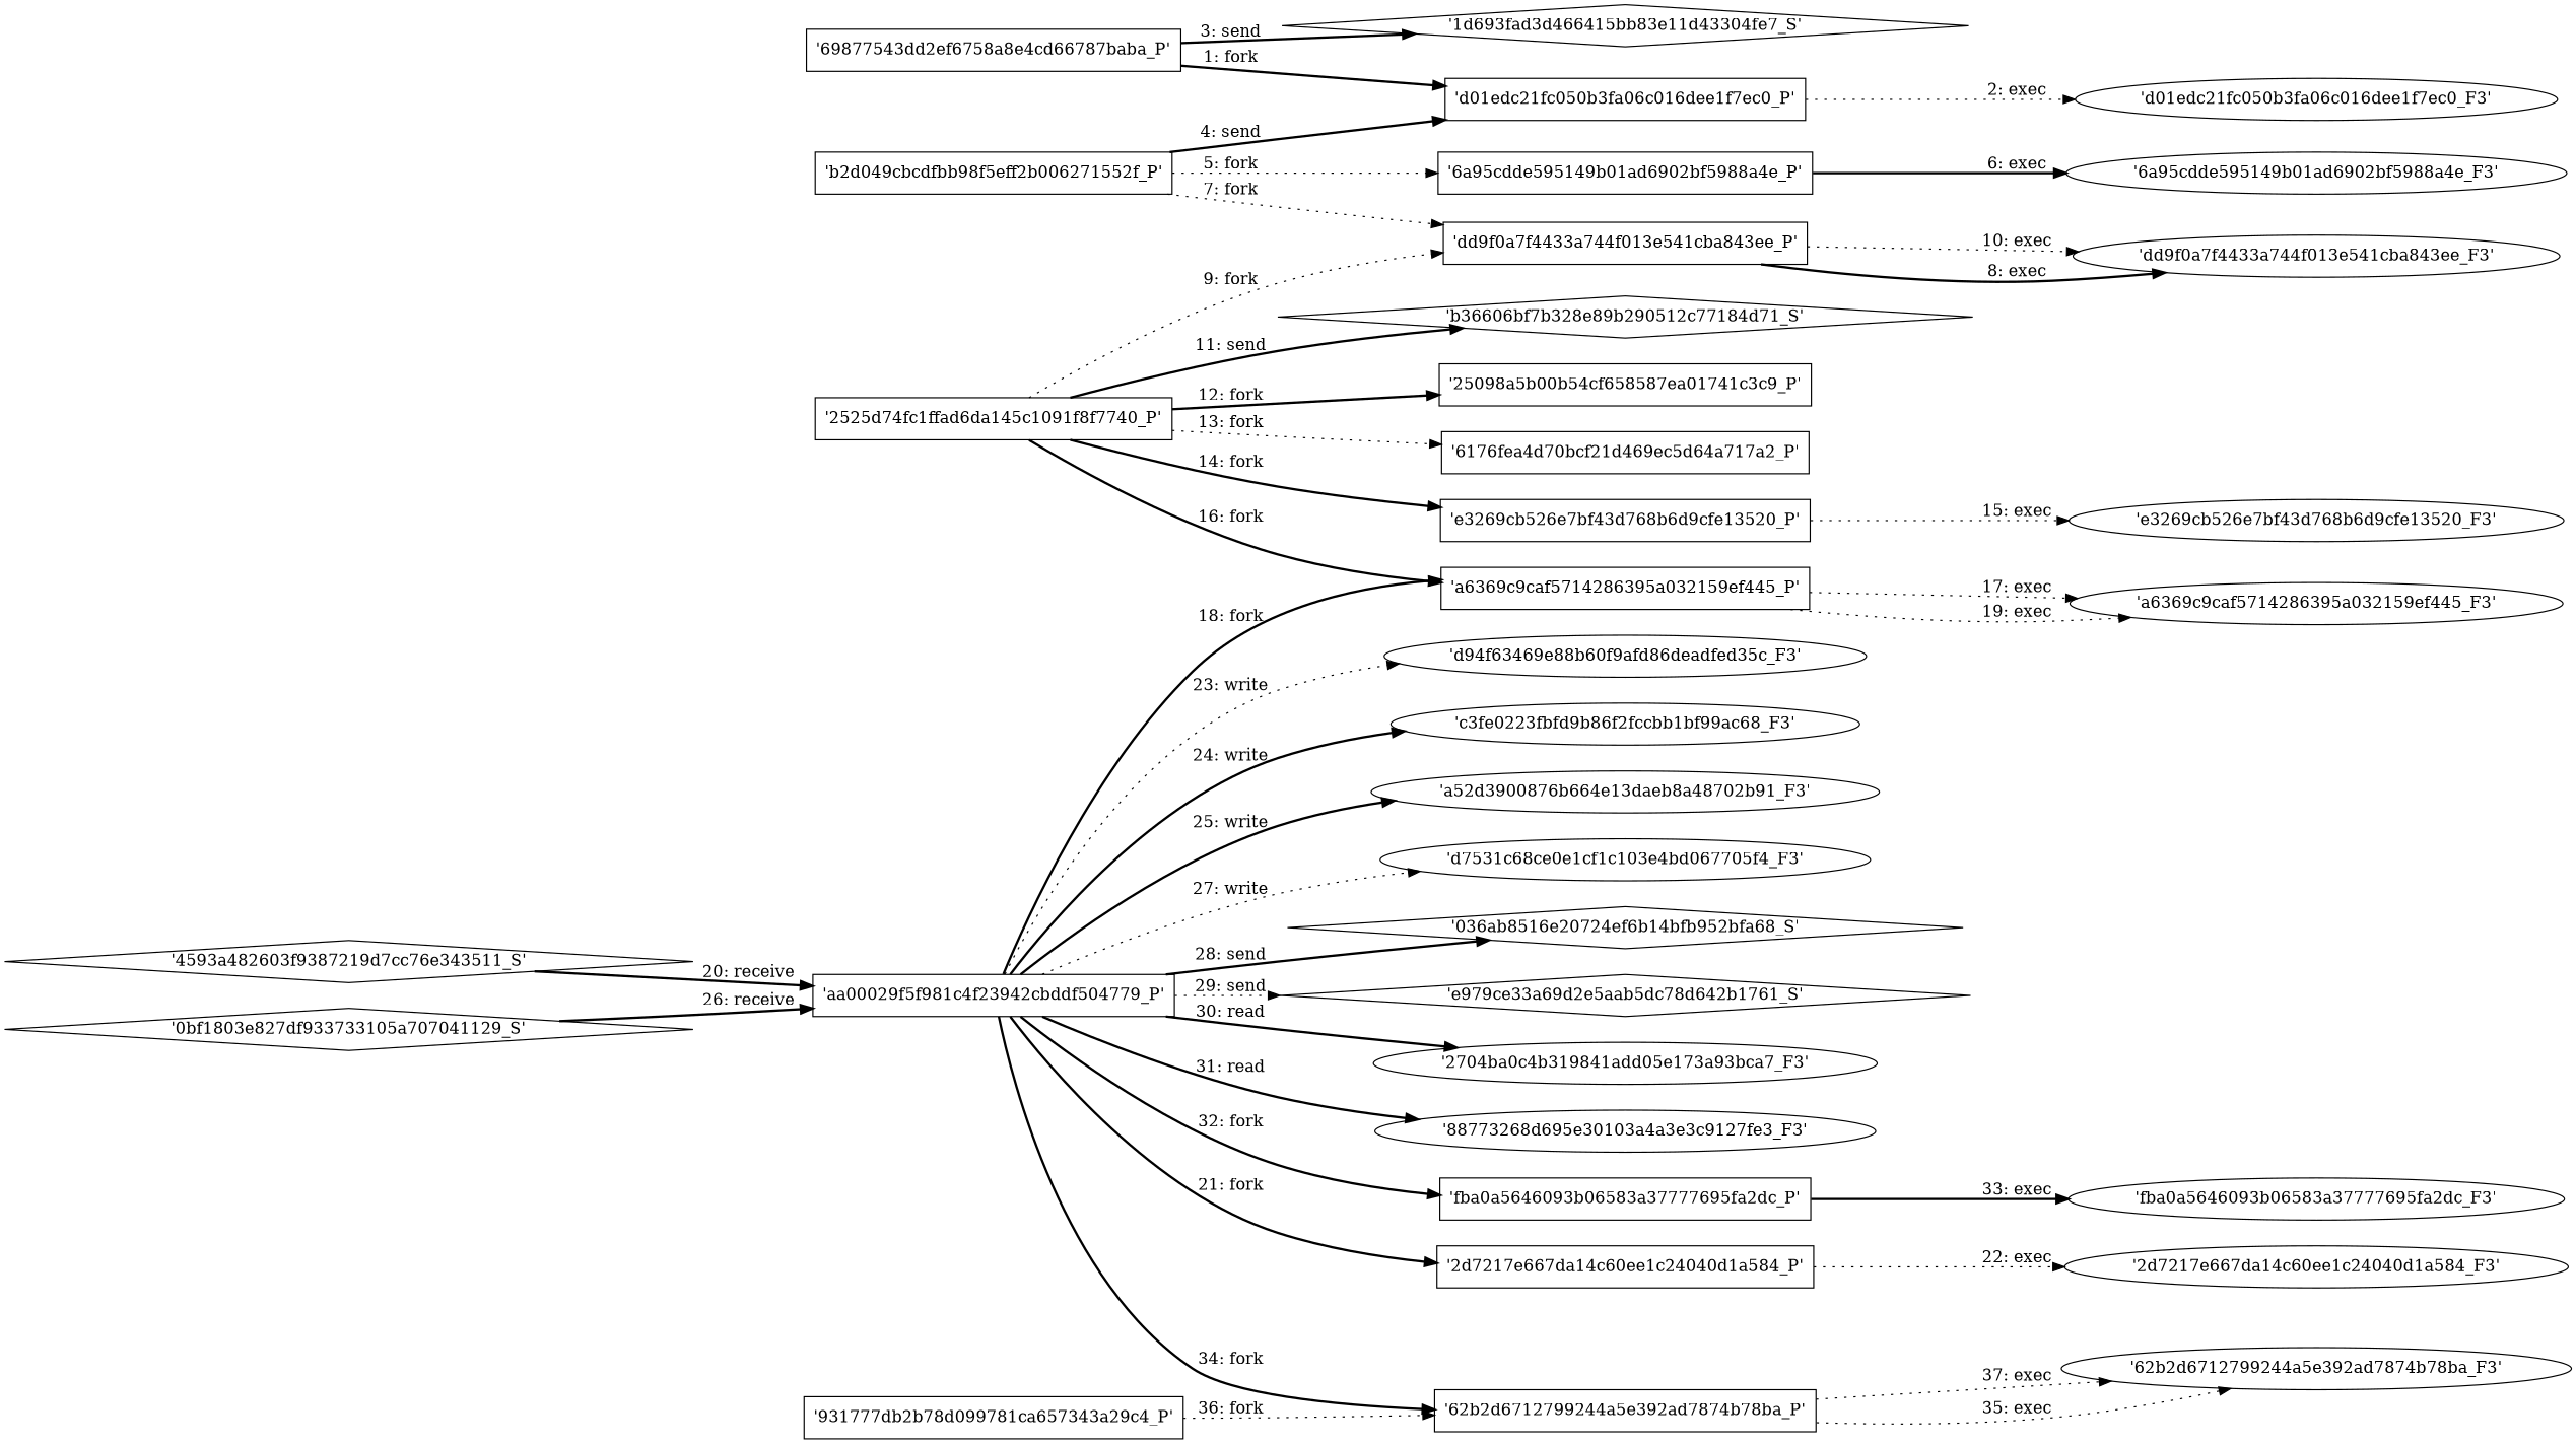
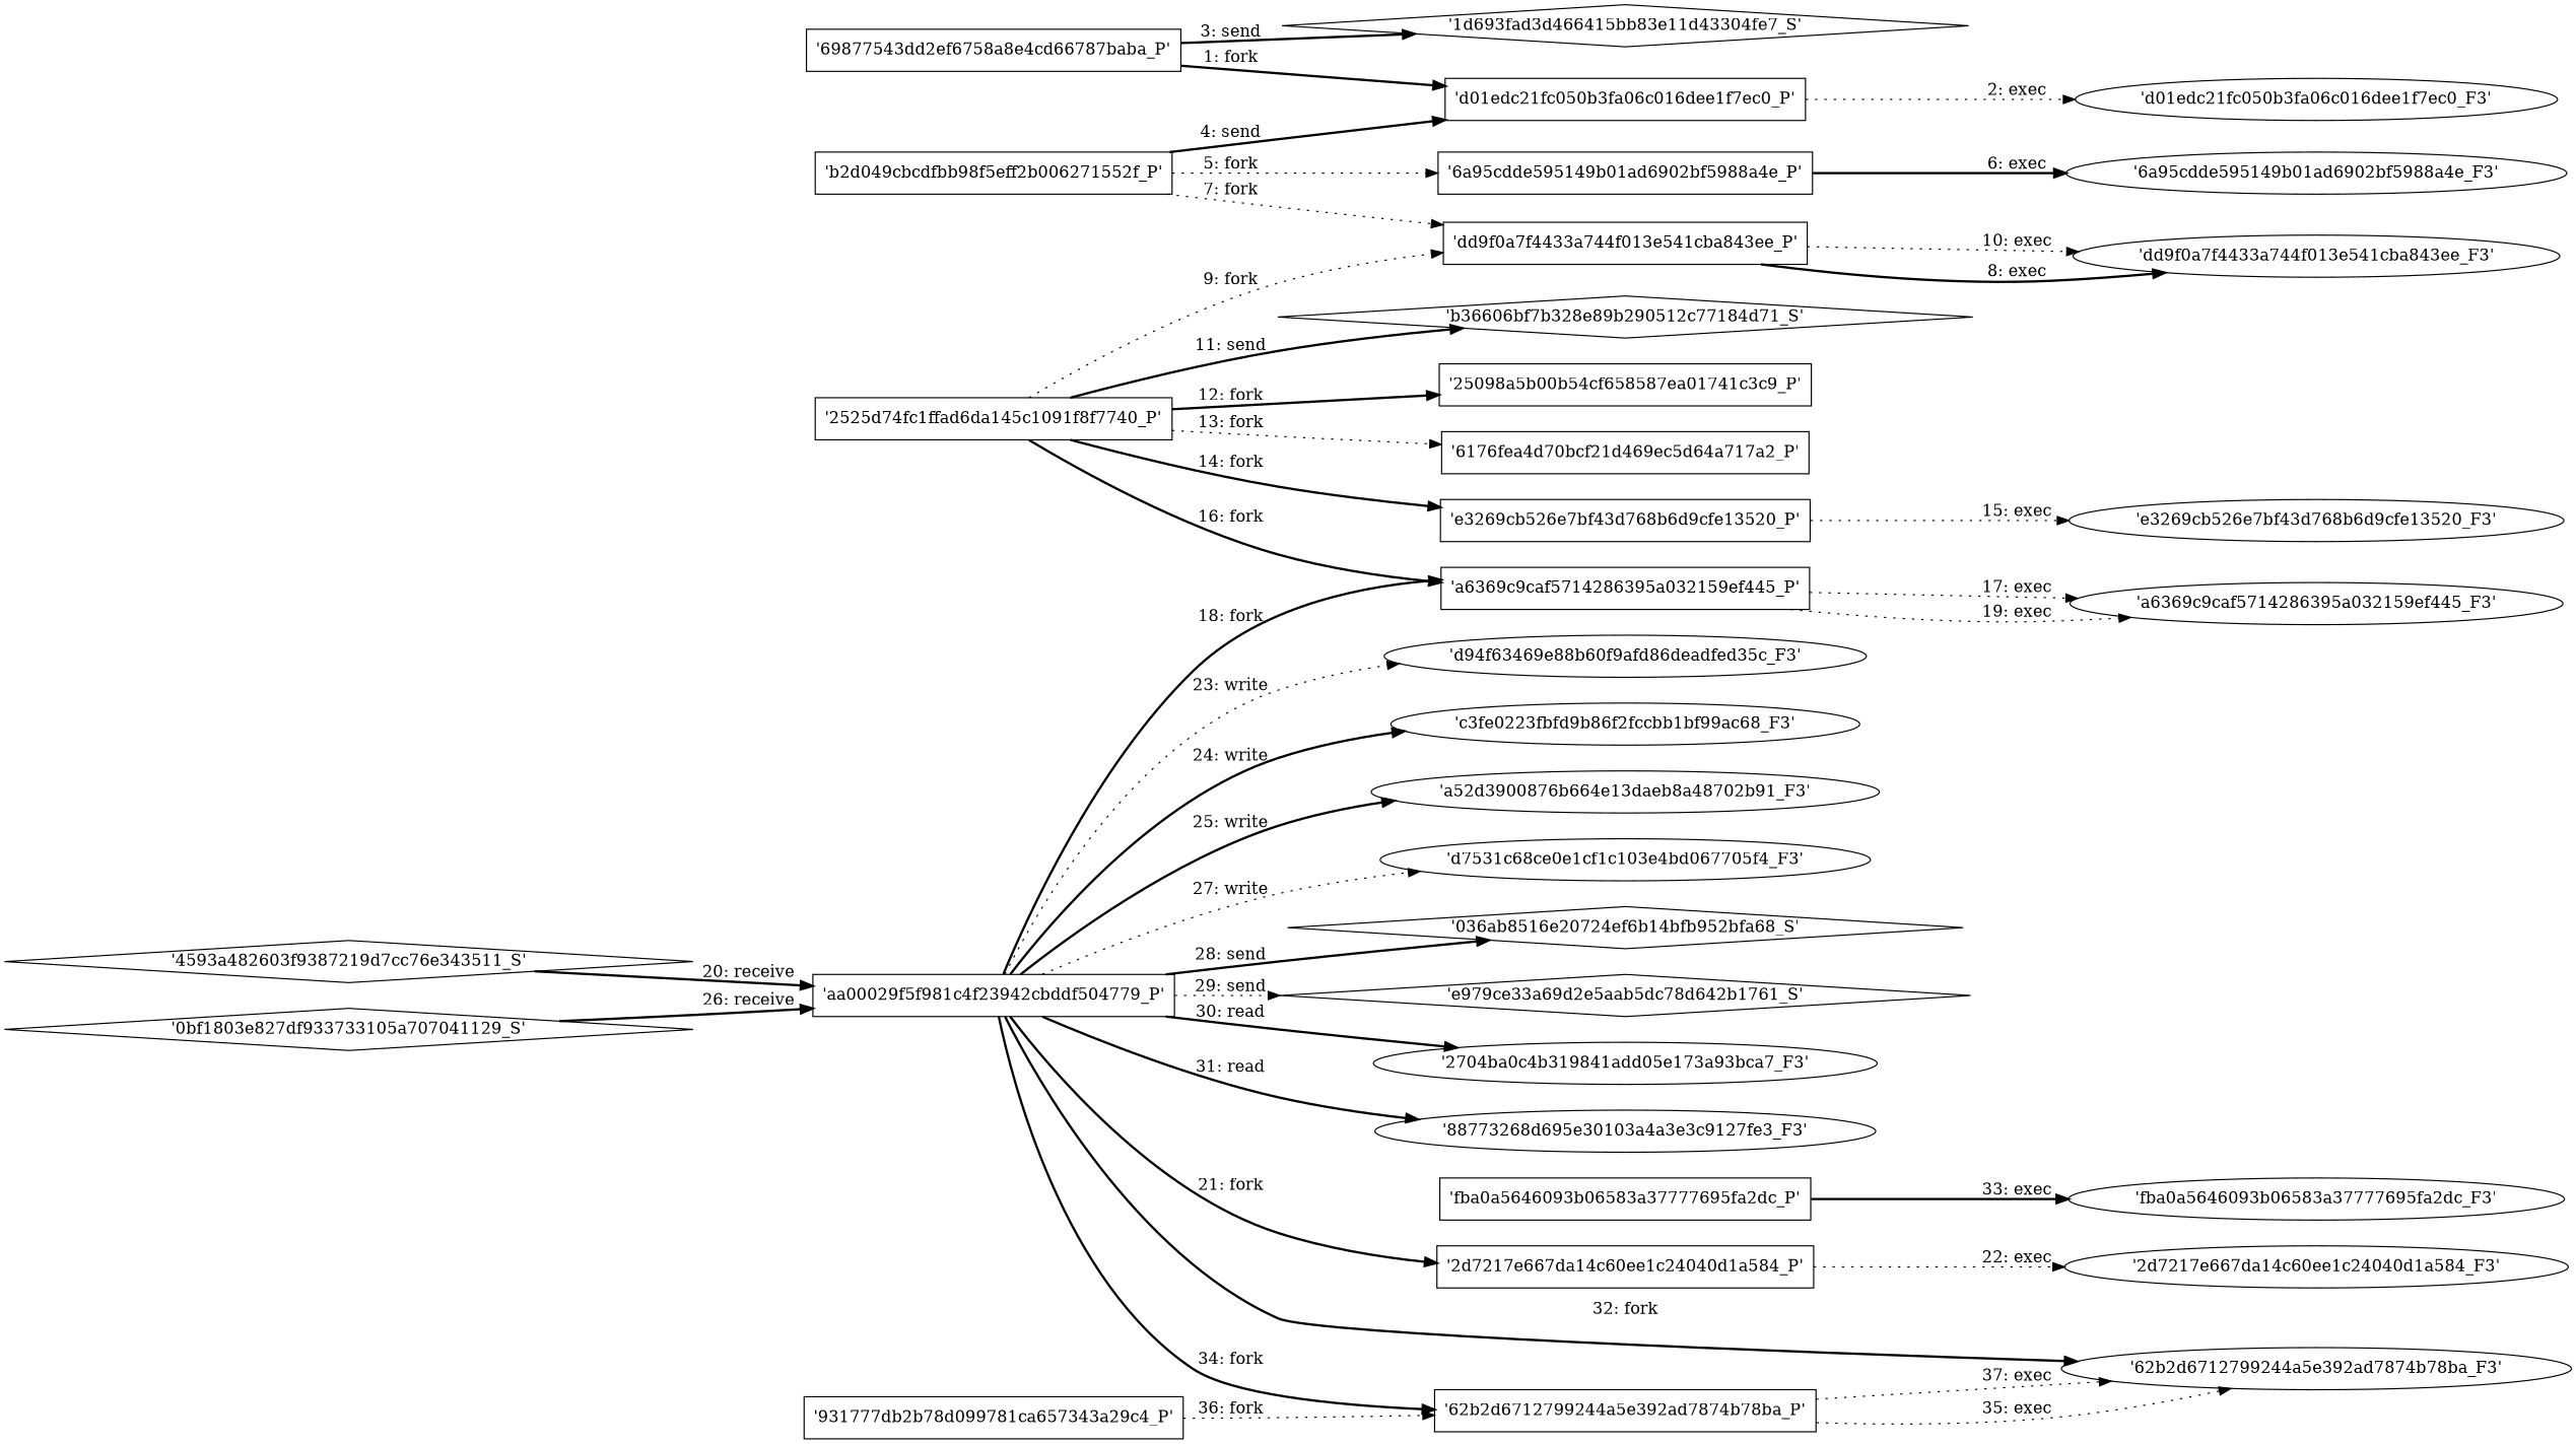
  digraph {
    engine=neato
    fixedsize=false
    fontsize=10
    nodesep=0.3
    rankdir=LR
    ranksep=0
    splines=true
    node [node_type=Process shape=box]
    edge [style=bold]
    "'69877543dd2ef6758a8e4cd66787baba_P'"
    "'d01edc21fc050b3fa06c016dee1f7ec0_P'"
    "'1d693fad3d466415bb83e11d43304fe7_S'" [node_type=Socket shape=diamond]
    "'d01edc21fc050b3fa06c016dee1f7ec0_F3'" [node_type=File shape=ellipse]
    "'b2d049cbcdfbb98f5eff2b006271552f_P'"
    "'6a95cdde595149b01ad6902bf5988a4e_P'"
    "'dd9f0a7f4433a744f013e541cba843ee_P'"
    "'6a95cdde595149b01ad6902bf5988a4e_F3'" [node_type=File shape=ellipse]
    "'dd9f0a7f4433a744f013e541cba843ee_F3'" [node_type=File shape=ellipse]
    "'2525d74fc1ffad6da145c1091f8f7740_P'"
    "'b36606bf7b328e89b290512c77184d71_S'" [node_type=Socket shape=diamond]
    "'25098a5b00b54cf658587ea01741c3c9_P'"
    "'6176fea4d70bcf21d469ec5d64a717a2_P'"
    "'e3269cb526e7bf43d768b6d9cfe13520_P'"
    "'a6369c9caf5714286395a032159ef445_P'"
    "'e3269cb526e7bf43d768b6d9cfe13520_F3'" [node_type=File shape=ellipse]
    "'a6369c9caf5714286395a032159ef445_F3'" [node_type=File shape=ellipse]
    "'aa00029f5f981c4f23942cbddf504779_P'"
    "'2d7217e667da14c60ee1c24040d1a584_P'"
    "'d94f63469e88b60f9afd86deadfed35c_F3'" [node_type=file shape=ellipse]
    "'c3fe0223fbfd9b86f2fccbb1bf99ac68_F3'" [node_type=file shape=ellipse]
    n22 [label="'a52d3900876b664e13daeb8a48702b91_F3'" node_type=file shape=ellipse]
    "'d7531c68ce0e1cf1c103e4bd067705f4_F3'" [node_type=file shape=ellipse]
    "'036ab8516e20724ef6b14bfb952bfa68_S'" [node_type=Socket shape=diamond]
    "'e979ce33a69d2e5aab5dc78d642b1761_S'" [node_type=Socket shape=diamond]
    "'2704ba0c4b319841add05e173a93bca7_F3'" [node_type=file shape=ellipse]
    "'88773268d695e30103a4a3e3c9127fe3_F3'" [node_type=file shape=ellipse]
    "'fba0a5646093b06583a37777695fa2dc_P'"
    "'62b2d6712799244a5e392ad7874b78ba_P'"
    "'2d7217e667da14c60ee1c24040d1a584_F3'" [node_type=File shape=ellipse]
    "'fba0a5646093b06583a37777695fa2dc_F3'" [node_type=File shape=ellipse]
    "'62b2d6712799244a5e392ad7874b78ba_F3'" [node_type=File shape=ellipse]
    "'4593a482603f9387219d7cc76e343511_S'" [node_type=Socket shape=diamond]
    "'0bf1803e827df933733105a707041129_S'" [node_type=Socket shape=diamond]
    "'931777db2b78d099781ca657343a29c4_P'"
    "'69877543dd2ef6758a8e4cd66787baba_P'" -> "'d01edc21fc050b3fa06c016dee1f7ec0_P'" [label="1: fork"]
    "'69877543dd2ef6758a8e4cd66787baba_P'" -> "'1d693fad3d466415bb83e11d43304fe7_S'" [label="3: send"]
    "'d01edc21fc050b3fa06c016dee1f7ec0_P'" -> "'d01edc21fc050b3fa06c016dee1f7ec0_F3'" [label="2: exec" style=dotted]
    "'b2d049cbcdfbb98f5eff2b006271552f_P'" -> "'d01edc21fc050b3fa06c016dee1f7ec0_P'" [label="4: send"]
    "'b2d049cbcdfbb98f5eff2b006271552f_P'" -> "'6a95cdde595149b01ad6902bf5988a4e_P'" [label="5: fork" style=dotted]
    "'b2d049cbcdfbb98f5eff2b006271552f_P'" -> "'dd9f0a7f4433a744f013e541cba843ee_P'" [label="7: fork" style=dotted]
    "'6a95cdde595149b01ad6902bf5988a4e_P'" -> "'6a95cdde595149b01ad6902bf5988a4e_F3'" [label="6: exec"]
    "'dd9f0a7f4433a744f013e541cba843ee_P'" -> "'dd9f0a7f4433a744f013e541cba843ee_F3'" [label="8: exec"]
    "'dd9f0a7f4433a744f013e541cba843ee_P'" -> "'dd9f0a7f4433a744f013e541cba843ee_F3'" [label="10: exec" style=dotted]
    "'2525d74fc1ffad6da145c1091f8f7740_P'" -> "'dd9f0a7f4433a744f013e541cba843ee_P'" [label="9: fork" style=dotted]
    "'2525d74fc1ffad6da145c1091f8f7740_P'" -> "'b36606bf7b328e89b290512c77184d71_S'" [label="11: send"]
    "'2525d74fc1ffad6da145c1091f8f7740_P'" -> "'25098a5b00b54cf658587ea01741c3c9_P'" [label="12: fork"]
    "'2525d74fc1ffad6da145c1091f8f7740_P'" -> "'6176fea4d70bcf21d469ec5d64a717a2_P'" [label="13: fork" style=dotted]
    "'2525d74fc1ffad6da145c1091f8f7740_P'" -> "'e3269cb526e7bf43d768b6d9cfe13520_P'" [label="14: fork"]
    "'2525d74fc1ffad6da145c1091f8f7740_P'" -> "'a6369c9caf5714286395a032159ef445_P'" [label="16: fork"]
    "'e3269cb526e7bf43d768b6d9cfe13520_P'" -> "'e3269cb526e7bf43d768b6d9cfe13520_F3'" [label="15: exec" style=dotted]
    "'a6369c9caf5714286395a032159ef445_P'" -> "'a6369c9caf5714286395a032159ef445_F3'" [label="17: exec" style=dotted]
    "'a6369c9caf5714286395a032159ef445_P'" -> "'a6369c9caf5714286395a032159ef445_F3'" [label="19: exec" style=dotted]
    "'aa00029f5f981c4f23942cbddf504779_P'" -> "'a6369c9caf5714286395a032159ef445_P'" [label="18: fork"]
    "'aa00029f5f981c4f23942cbddf504779_P'" -> "'2d7217e667da14c60ee1c24040d1a584_P'" [label="21: fork"]
    "'aa00029f5f981c4f23942cbddf504779_P'" -> "'d94f63469e88b60f9afd86deadfed35c_F3'" [label="23: write" style=dotted]
    "'aa00029f5f981c4f23942cbddf504779_P'" -> "'c3fe0223fbfd9b86f2fccbb1bf99ac68_F3'" [label="24: write"]
    "'aa00029f5f981c4f23942cbddf504779_P'" -> n22 [label="25: write"]
    "'aa00029f5f981c4f23942cbddf504779_P'" -> "'d7531c68ce0e1cf1c103e4bd067705f4_F3'" [label="27: write" style=dotted]
    "'aa00029f5f981c4f23942cbddf504779_P'" -> "'036ab8516e20724ef6b14bfb952bfa68_S'" [label="28: send"]
    "'aa00029f5f981c4f23942cbddf504779_P'" -> "'e979ce33a69d2e5aab5dc78d642b1761_S'" [label="29: send" style=dotted]
    "'aa00029f5f981c4f23942cbddf504779_P'" -> "'2704ba0c4b319841add05e173a93bca7_F3'" [label="30: read"]
    "'aa00029f5f981c4f23942cbddf504779_P'" -> "'88773268d695e30103a4a3e3c9127fe3_F3'" [label="31: read"]
-   "'aa00029f5f981c4f23942cbddf504779_P'" -> "'fba0a5646093b06583a37777695fa2dc_P'" [label="32: fork"]
+   "'aa00029f5f981c4f23942cbddf504779_P'" -> "'62b2d6712799244a5e392ad7874b78ba_F3'" [label="32: fork"]
    "'aa00029f5f981c4f23942cbddf504779_P'" -> "'62b2d6712799244a5e392ad7874b78ba_P'" [label="34: fork"]
    "'2d7217e667da14c60ee1c24040d1a584_P'" -> "'2d7217e667da14c60ee1c24040d1a584_F3'" [label="22: exec" style=dotted]
    "'fba0a5646093b06583a37777695fa2dc_P'" -> "'fba0a5646093b06583a37777695fa2dc_F3'" [label="33: exec"]
    "'62b2d6712799244a5e392ad7874b78ba_P'" -> "'62b2d6712799244a5e392ad7874b78ba_F3'" [label="35: exec" style=dotted]
    "'62b2d6712799244a5e392ad7874b78ba_P'" -> "'62b2d6712799244a5e392ad7874b78ba_F3'" [label="37: exec" style=dotted]
    "'4593a482603f9387219d7cc76e343511_S'" -> "'aa00029f5f981c4f23942cbddf504779_P'" [label="20: receive"]
    "'0bf1803e827df933733105a707041129_S'" -> "'aa00029f5f981c4f23942cbddf504779_P'" [label="26: receive"]
    "'931777db2b78d099781ca657343a29c4_P'" -> "'62b2d6712799244a5e392ad7874b78ba_P'" [label="36: fork" style=dotted]
  }
